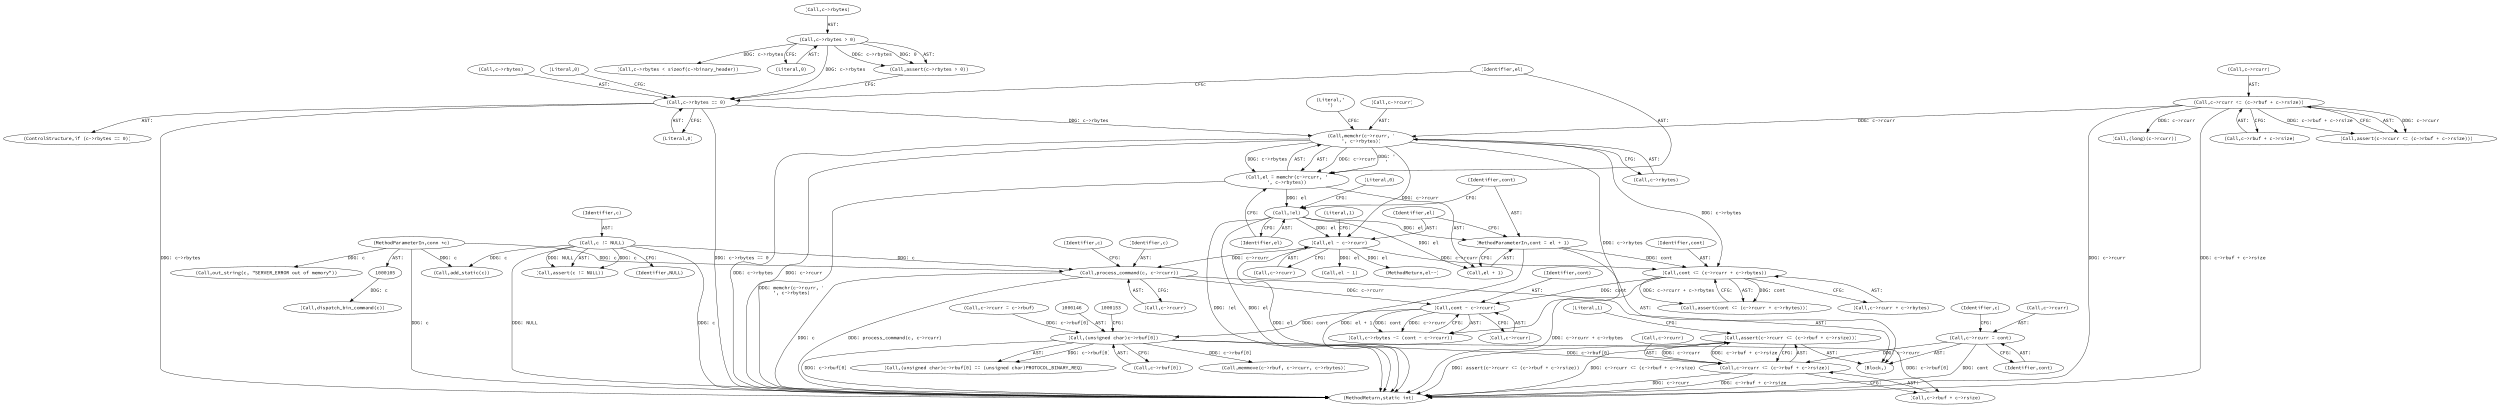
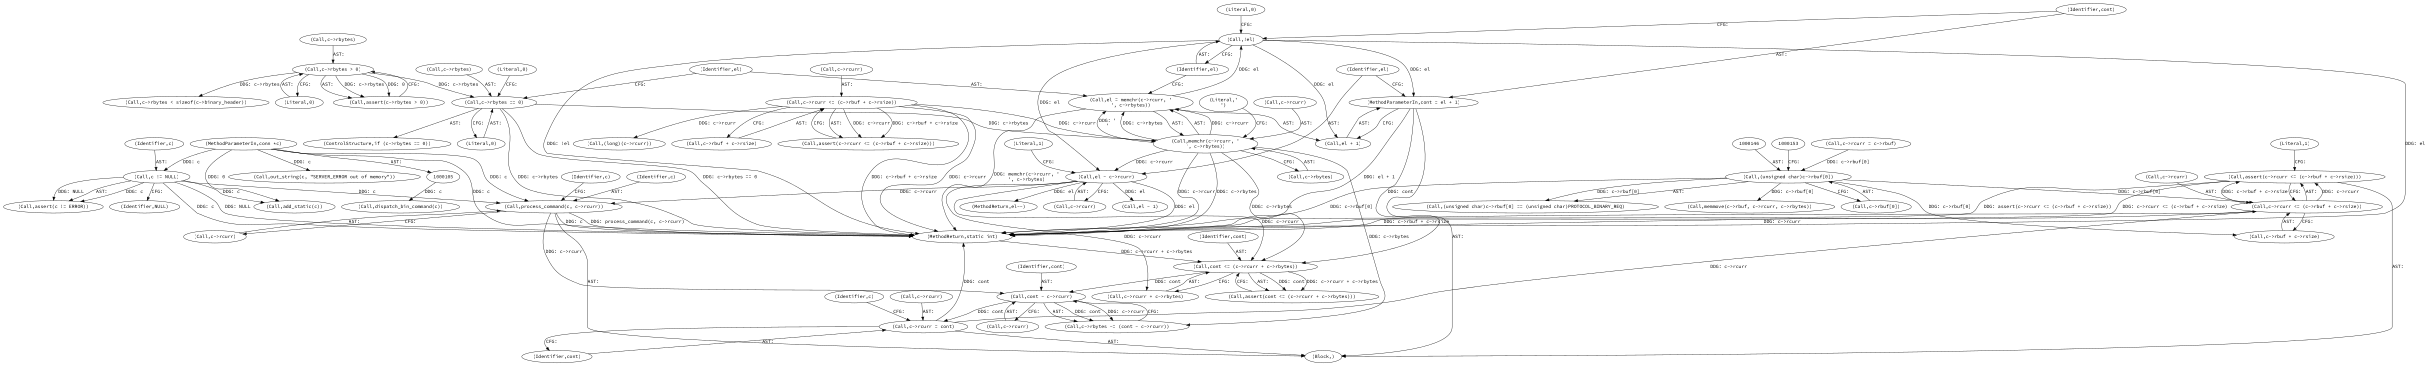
  digraph {
    fontname="Source Code Pro"
    node [fontname="Source Code Pro"]
    edge [fontname="Source Code Pro"]
    n1 [label="(Call,assert(c->rcurr <= (c->rbuf + c->rsize)))"]
    n2 [label="(Call,c->rcurr <= (c->rbuf + c->rsize))"]
    n3 [label="(Block,)"]
    n4 [label="(MethodReturn,static int)"]
    n5 [label="(Call,c->rbuf + c->rsize)"]
    n6 [label="(Call,c->rcurr = cont)"]
    n7 [label="(Identifier,cont)"]
    n8 [label="(Call,cont - c->rcurr)"]
    n9 [label="(Call,c->rcurr)"]
    n10 [label="(Call,c->rbytes -= (cont - c->rcurr))"]
    n11 [label="(Call,cont <= (c->rcurr + c->rbytes))"]
    n12 [label="(Call,assert(cont <= (c->rcurr + c->rbytes)))"]
    n13 [label="(Call,c->rcurr + c->rbytes)"]
    n14 [label="(MethodParameterIn,cont = el + 1)"]
    n15 [label="(Call,el + 1)"]
    n16 [label="(Call,!el)"]
    n17 [label="(Call,el - c->rcurr)"]
    n18 [label="(Identifier,el)"]
    n19 [label="(Call,process_command(c, c->rcurr))"]
    n20 [label="(Call,c->rcurr)"]
    n21 [label="(Call,el - 1)"]
    n22 [label="(MethodReturn,el--)"]
    n23 [label="(Call,el = memchr(c->rcurr, '\n', c->rbytes))"]
    n24 [label="(Call,memchr(c->rcurr, '\n', c->rbytes))"]
    n25 [label="(Call,c->rbytes)"]
    n26 [label="(Call,c->rcurr <= (c->rbuf + c->rsize))"]
    n27 [label="(Call,assert(c->rcurr <= (c->rbuf + c->rsize)))"]
    n28 [label="(Call,c->rbuf + c->rsize)"]
    n29 [label="(Call,(long)(c->rcurr))"]
    n30 [label="(Call,c->rbytes == 0)"]
    n31 [label="(Literal,0)"]
    n32 [label="(ControlStructure,if (c->rbytes == 0))"]
    n33 [label="(Call,c->rbytes > 0)"]
    n34 [label="(Call,c->rbytes < sizeof(c->binary_header))"]
    n35 [label="(Literal,0)"]
    n36 [label="(Call,assert(c->rbytes > 0))"]
    n37 [label="(Call,c->rcurr)"]
    n38 [label="(Call,c != NULL)"]
-   n39 [label="(Call,assert(c != NULL))"]
+   n39 [label="(Call,assert(c != ERROR))"]
    n40 [label="(Identifier,NULL)"]
    n41 [label="(Call,add_static(c))"]
    n42 [label="(MethodParameterIn,conn *c)"]
    n43 [label="(Call,out_string(c, \"SERVER_ERROR out of memory\"))"]
    1000105
    n45 [label="(Call,dispatch_bin_command(c))"]
    n46 [label="(Call,(unsigned char)c->rbuf[0])"]
    n47 [label="(Call,c->rbuf[0])"]
    n48 [label="(Call,(unsigned char)c->rbuf[0] == (unsigned char)PROTOCOL_BINARY_REQ)"]
    n49 [label="(Call,memmove(c->rbuf, c->rcurr, c->rbytes))"]
    n50 [label="(Call,c->rcurr = c->rbuf)"]
    n51 [label="(Call,c->rbytes)"]
    n52 [label="(Call,c->rcurr)"]
    n53 [label="(Identifier,cont)"]
    n54 [label="(Identifier,cont)"]
    n55 [label="(Call,c->rcurr)"]
    n56 [label="(Literal,'\n')"]
    n57 [label="(Literal,1)"]
    n58 [label="(Identifier,c)"]
    n59 [label="(Identifier,c)"]
    n60 [label="(Call,c->rbytes)"]
    n61 [label="(Identifier,el)"]
    n62 [label="(Literal,1)"]
    n63 [label="(Identifier,el)"]
    n64 [label="(Literal,0)"]
    n65 [label="(Identifier,c)"]
    n66 [label="(Identifier,c)"]
    n67 [label="(Call,c->rcurr)"]
    n68 [label="(Identifier,cont)"]
    n69 [label="(Call,c->rcurr)"]
    n70 [label="(Literal,0)"]
    1000146
    1000153
    n1 -> n2 [label="CFG: "]
    n1 -> n3 [label="AST: "]
    n1 -> n4 [label="DDG: assert(c->rcurr <= (c->rbuf + c->rsize))"]
    n1 -> n4 [label="DDG: c->rcurr <= (c->rbuf + c->rsize)"]
    n2 -> n1 [label="AST: "]
    n2 -> n1 [label="DDG: c->rcurr"]
    n2 -> n1 [label="DDG: c->rbuf + c->rsize"]
    n2 -> n4 [label="DDG: c->rcurr"]
    n2 -> n4 [label="DDG: c->rbuf + c->rsize"]
    n2 -> n5 [label="CFG: "]
    n5 -> n2 [label="AST: "]
    n6 -> n2 [label="DDG: c->rcurr"]
    n6 -> n3 [label="AST: "]
    n6 -> n4 [label="DDG: cont"]
    n6 -> n7 [label="CFG: "]
    n7 -> n6 [label="AST: "]
-   n8 -> n46 [label="DDG: cont"]
+   n8 -> n6 [label="DDG: cont"]
    n8 -> n9 [label="CFG: "]
    n8 -> n10 [label="AST: "]
    n8 -> n10 [label="DDG: cont"]
    n8 -> n10 [label="DDG: c->rcurr"]
    n9 -> n8 [label="AST: "]
    n10 -> n8 [label="CFG: "]
-   n11 -> n4 [label="DDG: c->rcurr + c->rbytes"]
+   n4 -> n11 [label="DDG: c->rcurr + c->rbytes"]
    n11 -> n8 [label="DDG: cont"]
    n11 -> n12 [label="AST: "]
    n11 -> n12 [label="DDG: cont"]
    n11 -> n12 [label="DDG: c->rcurr + c->rbytes"]
    n11 -> n13 [label="CFG: "]
    n12 -> n11 [label="CFG: "]
    n13 -> n11 [label="AST: "]
    n14 -> n3 [label="AST: "]
    n14 -> n4 [label="DDG: el + 1"]
    n14 -> n11 [label="DDG: cont"]
    n14 -> n15 [label="CFG: "]
    n15 -> n14 [label="AST: "]
    n16 -> n4 [label="DDG: !el"]
    n16 -> n4 [label="DDG: el"]
    n16 -> n14 [label="DDG: el"]
    n16 -> n15 [label="DDG: el"]
    n16 -> n17 [label="DDG: el"]
    n16 -> n18 [label="CFG: "]
    n17 -> n4 [label="DDG: el"]
    n17 -> n11 [label="DDG: c->rcurr"]
+   n17 -> n13 [label="DDG: c->rcurr"]
    n17 -> n19 [label="DDG: c->rcurr"]
    n17 -> n20 [label="CFG: "]
    n17 -> n21 [label="DDG: el"]
    n17 -> n22 [label="DDG: el"]
    n18 -> n16 [label="AST: "]
    n18 -> n23 [label="CFG: "]
    n19 -> n3 [label="AST: "]
    n19 -> n4 [label="DDG: c"]
    n19 -> n4 [label="DDG: process_command(c, c->rcurr)"]
    n19 -> n8 [label="DDG: c->rcurr"]
    n19 -> n37 [label="CFG: "]
    n20 -> n17 [label="AST: "]
    n23 -> n4 [label="DDG: memchr(c->rcurr, '\n', c->rbytes)"]
    n23 -> n15 [label="AST: "]
    n23 -> n16 [label="DDG: el"]
    n23 -> n24 [label="AST: "]
    n24 -> n4 [label="DDG: c->rcurr"]
    n24 -> n4 [label="DDG: c->rbytes"]
    n24 -> n10 [label="DDG: c->rbytes"]
    n24 -> n11 [label="DDG: c->rbytes"]
    n24 -> n17 [label="DDG: c->rcurr"]
    n24 -> n23 [label="AST: "]
    n24 -> n23 [label="DDG: c->rcurr"]
    n24 -> n23 [label="DDG: '\n'"]
    n24 -> n23 [label="DDG: c->rbytes"]
    n24 -> n25 [label="CFG: "]
    n25 -> n24 [label="AST: "]
    n26 -> n4 [label="DDG: c->rbuf + c->rsize"]
    n26 -> n4 [label="DDG: c->rcurr"]
    n26 -> n24 [label="DDG: c->rcurr"]
    n26 -> n27 [label="AST: "]
    n26 -> n27 [label="DDG: c->rcurr"]
    n26 -> n27 [label="DDG: c->rbuf + c->rsize"]
    n26 -> n28 [label="CFG: "]
    n26 -> n29 [label="DDG: c->rcurr"]
    n27 -> n26 [label="CFG: "]
    n28 -> n26 [label="AST: "]
    n30 -> n4 [label="DDG: c->rbytes"]
    n30 -> n4 [label="DDG: c->rbytes == 0"]
    n30 -> n24 [label="DDG: c->rbytes"]
    n30 -> n31 [label="CFG: "]
    n30 -> n32 [label="AST: "]
    n31 -> n30 [label="AST: "]
    n33 -> n30 [label="DDG: c->rbytes"]
    n33 -> n34 [label="DDG: c->rbytes"]
    n33 -> n35 [label="CFG: "]
    n33 -> n36 [label="AST: "]
    n33 -> n36 [label="DDG: c->rbytes"]
    n33 -> n36 [label="DDG: 0"]
    n35 -> n33 [label="AST: "]
-   n36 -> n30 [label="CFG: "]
+   n36 -> n33 [label="CFG: "]
    n37 -> n19 [label="AST: "]
    n38 -> n4 [label="DDG: c"]
    n38 -> n4 [label="DDG: NULL"]
    n38 -> n19 [label="DDG: c"]
    n38 -> n39 [label="AST: "]
    n38 -> n39 [label="DDG: c"]
    n38 -> n39 [label="DDG: NULL"]
    n38 -> n40 [label="CFG: "]
    n38 -> n41 [label="DDG: c"]
    n42 -> n4 [label="DDG: c"]
    n42 -> n19 [label="DDG: c"]
-   n42 -> n41 [label="DDG: c"]
+   n42 -> n38 [label="DDG: c"]
+   n42 -> n41 [label="DDG: 0"]
    n42 -> n43 [label="DDG: c"]
    n42 -> 1000105 [label="AST: "]
    1000105 -> n45 [label="DDG: c"]
    n46 -> n2 [label="DDG: c->rbuf[0]"]
    n46 -> n4 [label="DDG: c->rbuf[0]"]
    n46 -> n5 [label="DDG: c->rbuf[0]"]
    n46 -> n47 [label="CFG: "]
    n46 -> n48 [label="AST: "]
    n46 -> n48 [label="DDG: c->rbuf[0]"]
    n46 -> n49 [label="DDG: c->rbuf[0]"]
    n47 -> n46 [label="AST: "]
    n50 -> n46 [label="DDG: c->rbuf[0]"]
    n51 -> n30 [label="AST: "]
    n52 -> n24 [label="AST: "]
    n53 -> n14 [label="AST: "]
    n53 -> n16 [label="CFG: "]
    n54 -> n11 [label="AST: "]
    n55 -> n2 [label="AST: "]
    n56 -> n24 [label="CFG: "]
    n57 -> n1 [label="CFG: "]
    n58 -> n6 [label="CFG: "]
    n59 -> n19 [label="CFG: "]
    n60 -> n33 [label="AST: "]
    n61 -> n23 [label="AST: "]
    n61 -> n30 [label="CFG: "]
    n62 -> n17 [label="CFG: "]
    n63 -> n14 [label="CFG: "]
    n63 -> n17 [label="AST: "]
    n64 -> n30 [label="CFG: "]
    n65 -> n19 [label="AST: "]
    n66 -> n38 [label="AST: "]
    n67 -> n6 [label="AST: "]
    n68 -> n8 [label="AST: "]
    n69 -> n26 [label="AST: "]
    n70 -> n16 [label="CFG: "]
    1000146 -> n46 [label="AST: "]
    1000153 -> n46 [label="CFG: "]
  }
